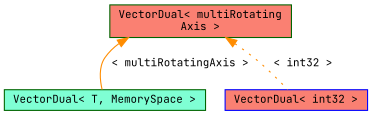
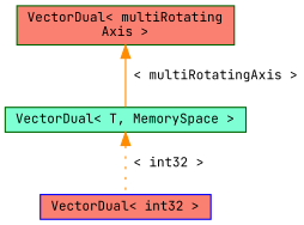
  digraph {
    fontname="JetBrains Mono"
    node [color=darkgreen fillcolor=salmon fontname="JetBrains Mono" fontsize=10 shape=record style=filled]
    edge [color=darkorange dir=back fontname="JetBrains Mono" fontsize=10 labelfontname=Helvetica labelfontsize=10]
    n1 [fillcolor=aquamarine fontcolor=black height=0.2 label="VectorDual\< T, MemorySpace \>" width=0.4]
    n2 [color=blue height=0.2 label="VectorDual\< int32 \>" width=0.4]
    n3 [height=0.2 label="VectorDual\< multiRotating\lAxis \>" width=0.4]
-   n3 -> n2 [label=" \< int32 \>" style=dotted]
+   n1 -> n2 [label=" \< int32 \>" style=dotted]
    n3 -> n1 [label=" \< multiRotatingAxis \>" style=solid]
  }
